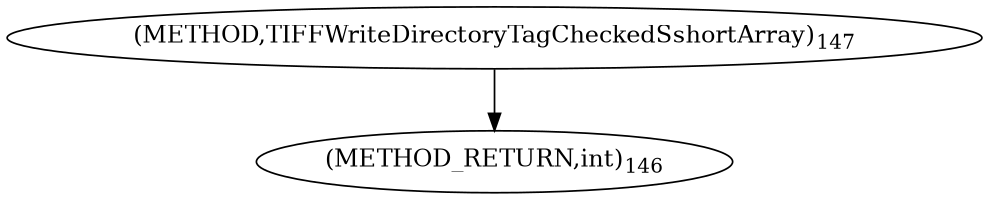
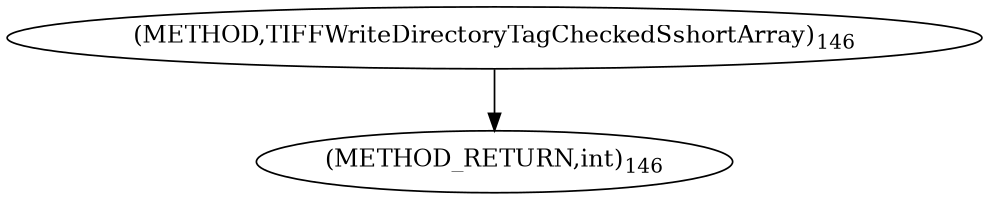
  digraph {
-   n1 [label=<(METHOD,TIFFWriteDirectoryTagCheckedSshortArray)<SUB>147</SUB>>]
+   n1 [label=<(METHOD,TIFFWriteDirectoryTagCheckedSshortArray)<SUB>146</SUB>>]
    n2 [label=<(METHOD_RETURN,int)<SUB>146</SUB>>]
    n1 -> n2
  }
